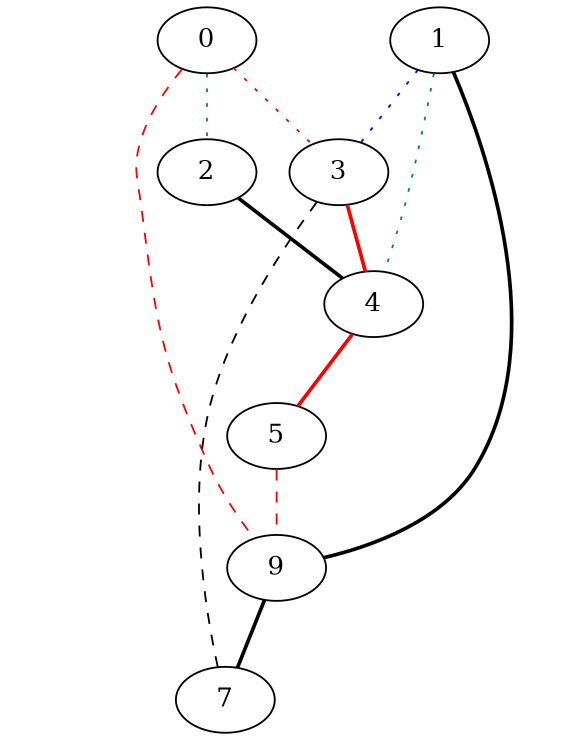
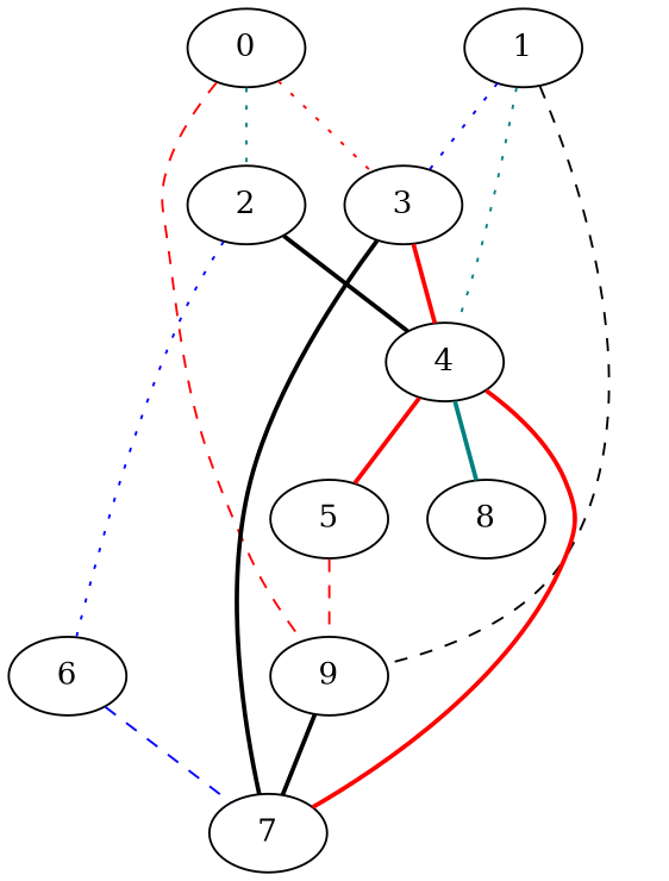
  graph {
    edge [color=red style=bold]
    0
    2
    9
    3
    1
    4
+   6
    7
    5
+   8
    0 -- 2 [color=teal style=dotted]
    0 -- 9 [style=dashed]
    0 -- 3 [style=dotted]
    2 -- 4 [color=black]
+   2 -- 6 [color=blue style=dotted]
    9 -- 7 [color=black]
    3 -- 4
-   3 -- 7 [color=black style=dashed]
-   1 -- 9 [color=black]
+   3 -- 7 [color=black]
+   1 -- 9 [color=black style=dashed]
    1 -- 3 [color=blue style=dotted]
    1 -- 4 [color=teal style=dotted]
+   4 -- 7
    4 -- 5
+   4 -- 8 [color=teal]
+   6 -- 7 [color=blue style=dashed]
    5 -- 9 [style=dashed]
  }
